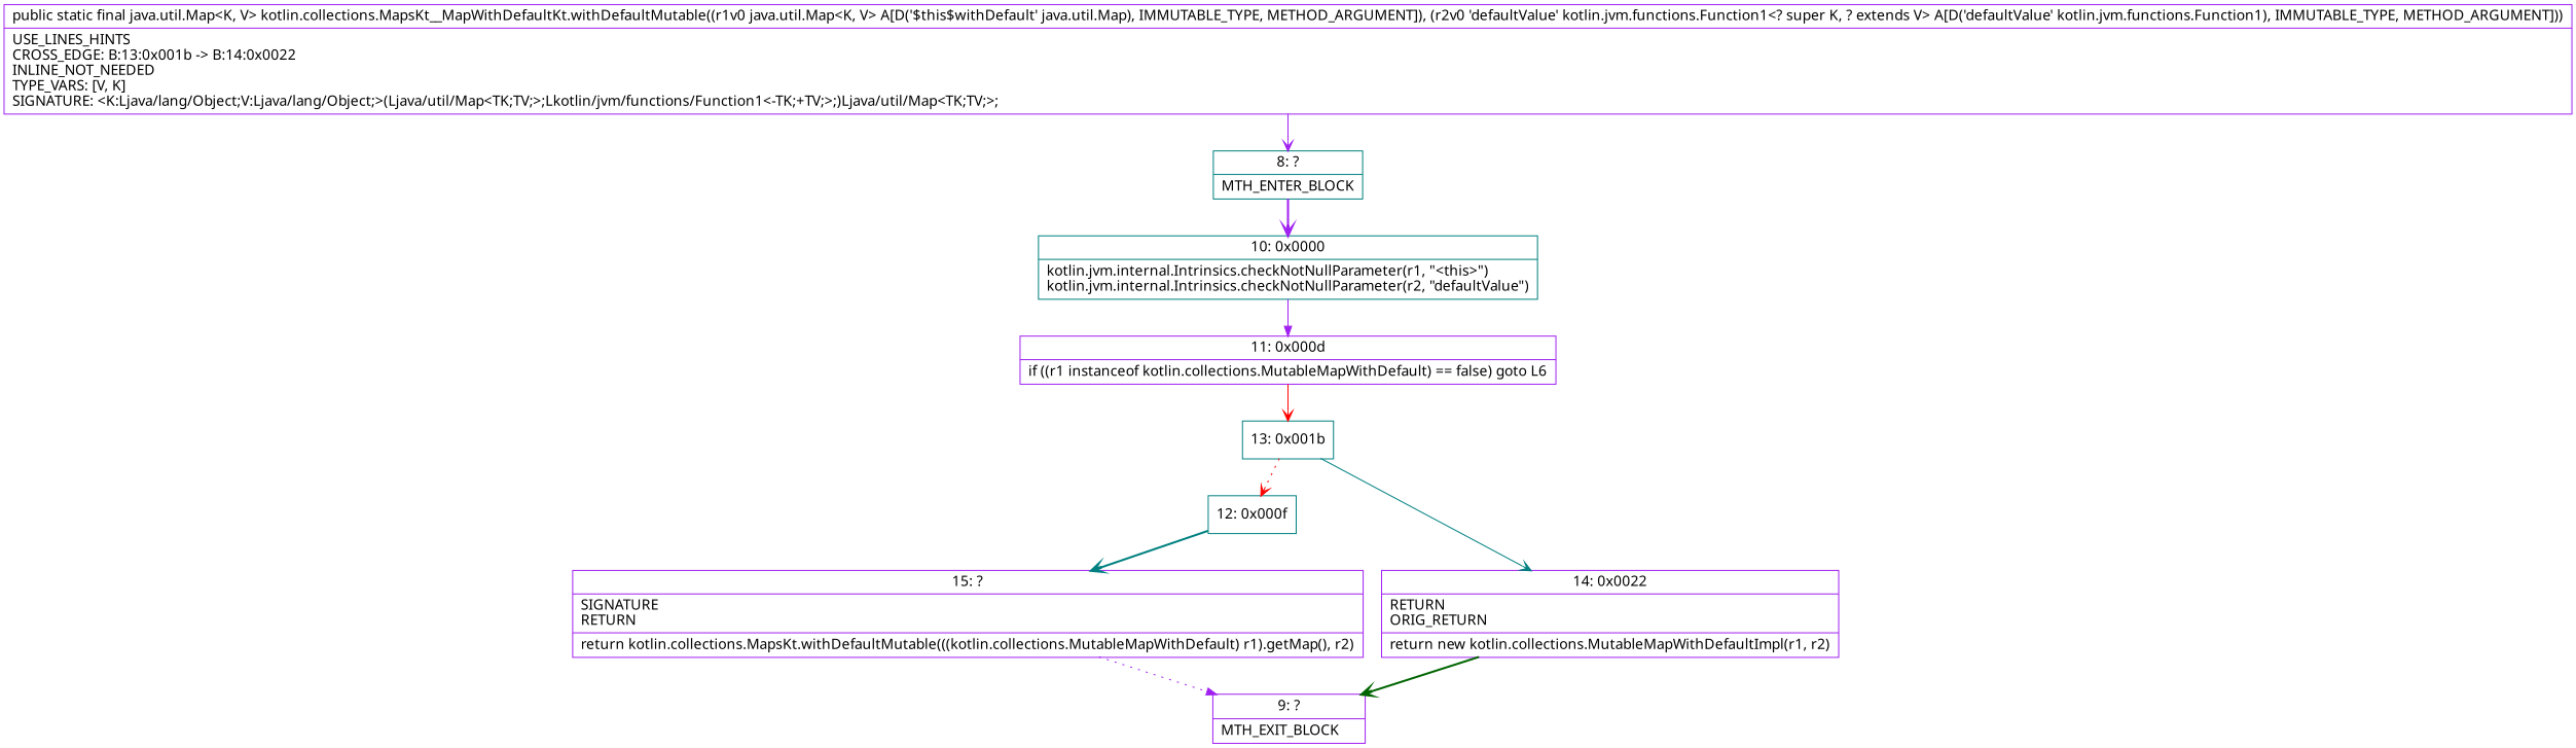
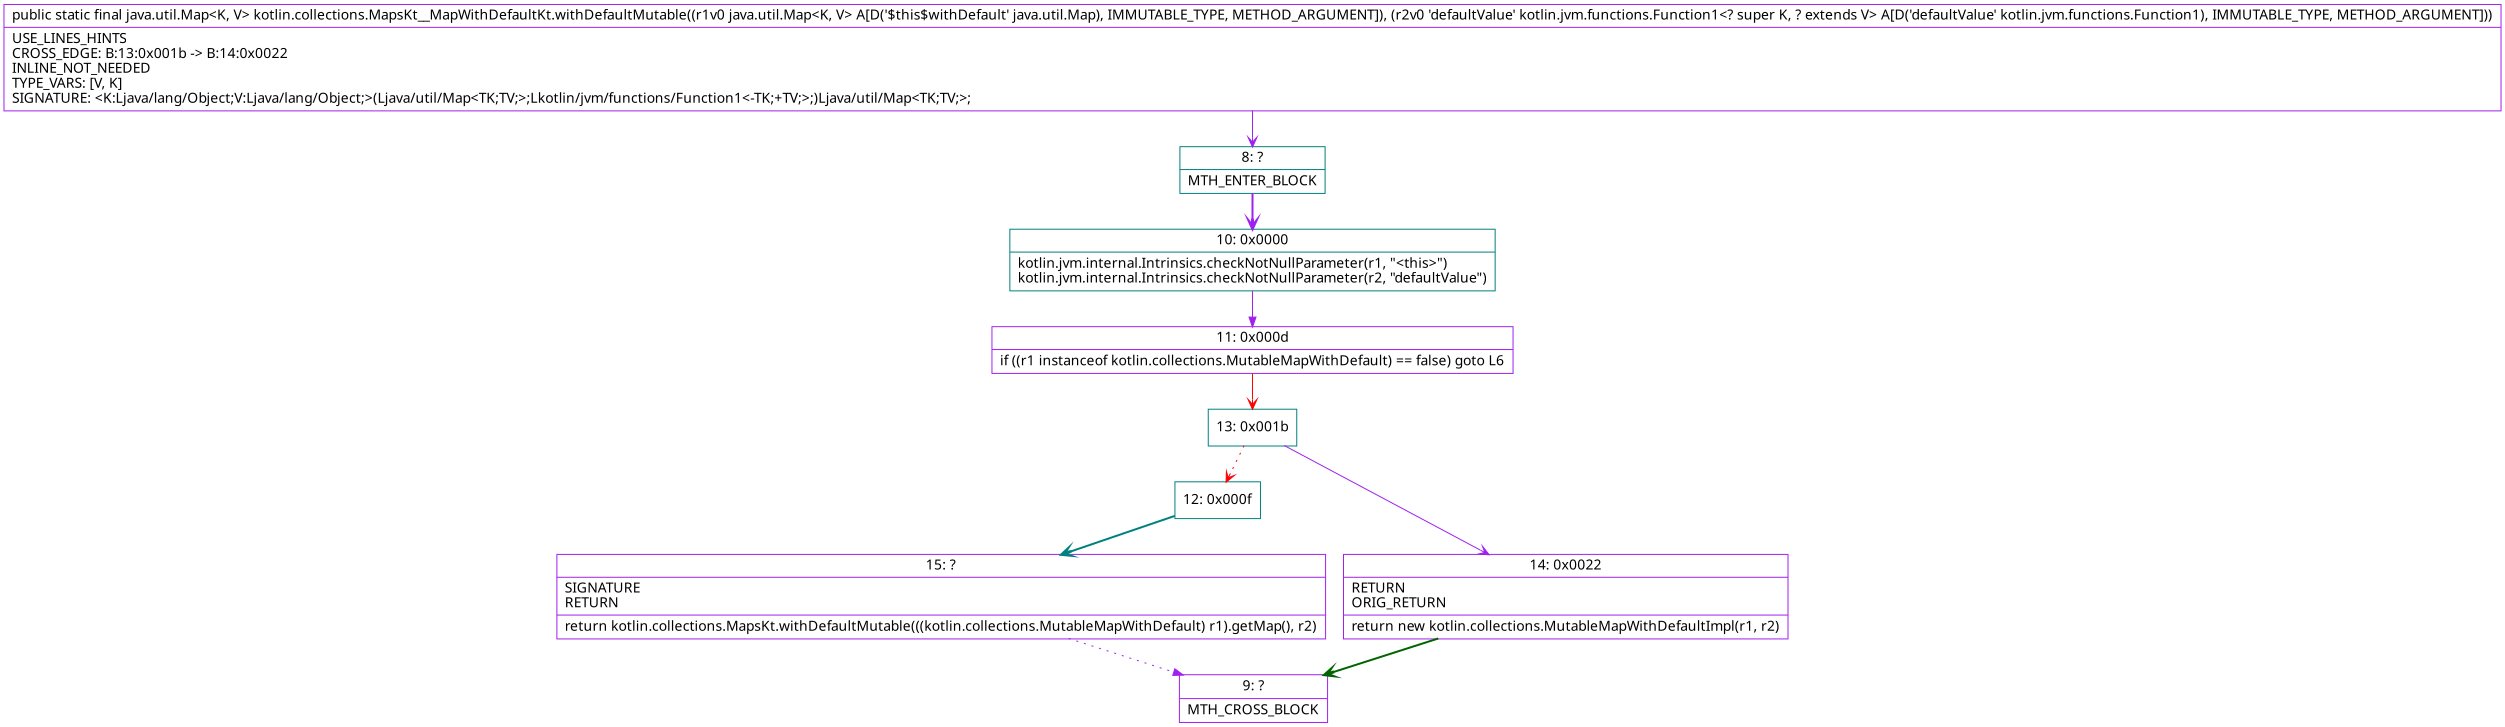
  digraph {
    fontname="Noto Sans"
    node [color=purple fontname="Noto Sans" shape=record]
    edge [arrowhead=vee color=purple fontname="Noto Sans" style=solid]
    n1 [color=teal label="{8\:\ ?|MTH_ENTER_BLOCK\l}"]
    n2 [color=teal label="{10\:\ 0x0000|kotlin.jvm.internal.Intrinsics.checkNotNullParameter(r1, \"\<this\>\")\lkotlin.jvm.internal.Intrinsics.checkNotNullParameter(r2, \"defaultValue\")\l}"]
    n3 [label="{11\:\ 0x000d|if ((r1 instanceof kotlin.collections.MutableMapWithDefault) == false) goto L6\l}"]
    n4 [color=teal label="{13\:\ 0x001b}"]
    n5 [color=teal label="{12\:\ 0x000f}"]
    n6 [label="{15\:\ ?|SIGNATURE\lRETURN\l|return kotlin.collections.MapsKt.withDefaultMutable(((kotlin.collections.MutableMapWithDefault) r1).getMap(), r2)\l}"]
    n7 [label="{14\:\ 0x0022|RETURN\lORIG_RETURN\l|return new kotlin.collections.MutableMapWithDefaultImpl(r1, r2)\l}"]
-   n8 [label="{9\:\ ?|MTH_EXIT_BLOCK\l}"]
+   n8 [label="{9\:\ ?|MTH_CROSS_BLOCK\l}"]
    n9 [label="{public static final java.util.Map\<K, V\> kotlin.collections.MapsKt__MapWithDefaultKt.withDefaultMutable((r1v0 java.util.Map\<K, V\> A[D('$this$withDefault' java.util.Map), IMMUTABLE_TYPE, METHOD_ARGUMENT]), (r2v0 'defaultValue' kotlin.jvm.functions.Function1\<? super K, ? extends V\> A[D('defaultValue' kotlin.jvm.functions.Function1), IMMUTABLE_TYPE, METHOD_ARGUMENT]))  | USE_LINES_HINTS\lCROSS_EDGE: B:13:0x001b \-\> B:14:0x0022\lINLINE_NOT_NEEDED\lTYPE_VARS: [V, K]\lSIGNATURE: \<K:Ljava\/lang\/Object;V:Ljava\/lang\/Object;\>(Ljava\/util\/Map\<TK;TV;\>;Lkotlin\/jvm\/functions\/Function1\<\-TK;+TV;\>;)Ljava\/util\/Map\<TK;TV;\>;\l}"]
    n1 -> n2 [style=bold]
    n2 -> n3 [arrowhead=normal]
    n3 -> n4 [color=red]
    n4 -> n5 [color=red style=dotted]
-   n4 -> n7 [color=teal]
+   n4 -> n7
    n5 -> n6 [color=teal style=bold]
    n6 -> n8 [arrowhead=normal style=dotted]
    n7 -> n8 [color=darkgreen style=bold]
    n9 -> n1
  }
